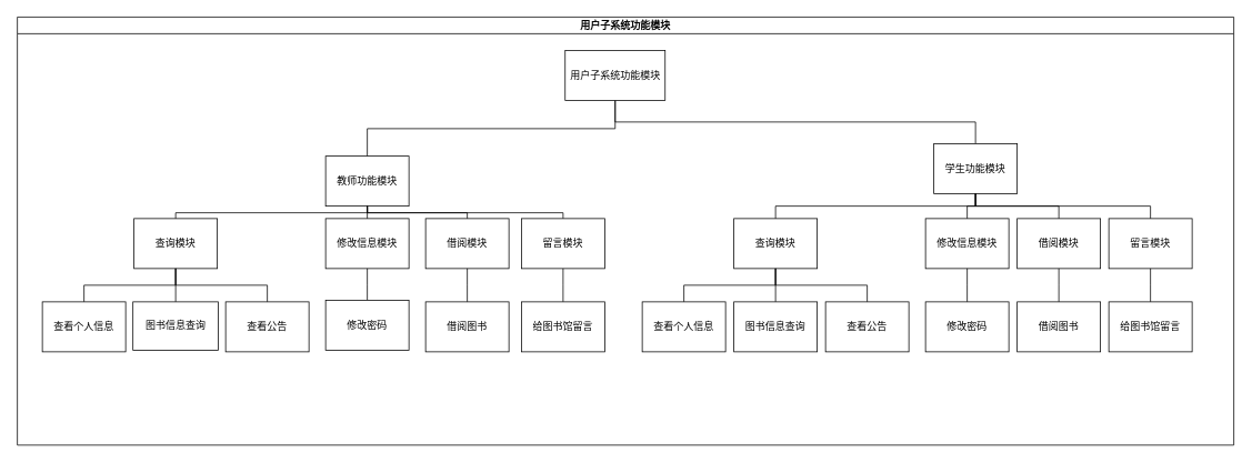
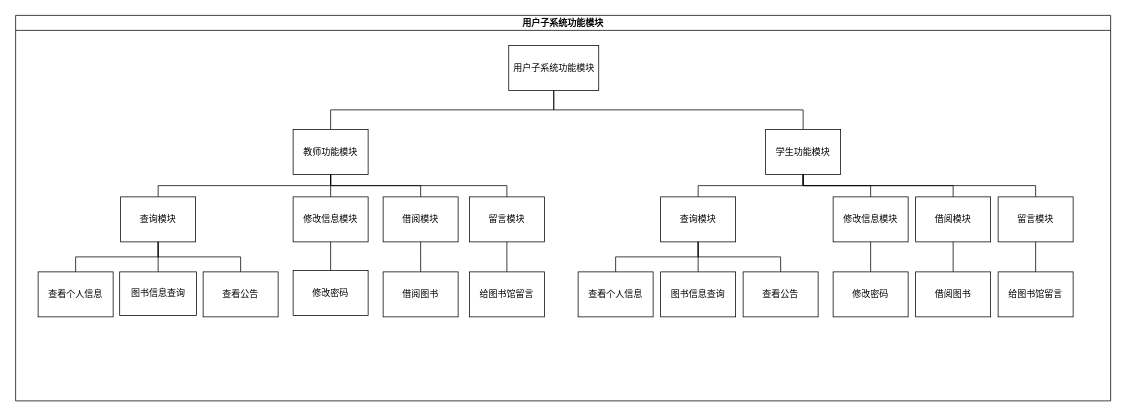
  <mxCell id="0" />
  <mxCell id="1" parent="0" />
  <mxCell id="2" value="用户子系统功能模块" style="swimlane;startSize=20;horizontal=1;containerType=tree;newEdgeStyle={&quot;edgeStyle&quot;:&quot;elbowEdgeStyle&quot;,&quot;startArrow&quot;:&quot;none&quot;,&quot;endArrow&quot;:&quot;none&quot;};labelBackgroundColor=none;rounded=0;" parent="1" vertex="1"><mxGeometry x="20" y="20" width="1460" height="514" as="geometry"><mxRectangle x="239" y="357" width="90" height="30" as="alternateBounds" /></mxGeometry></mxCell>
  <mxCell id="3" value="" style="edgeStyle=elbowEdgeStyle;elbow=vertical;sourcePerimeterSpacing=0;targetPerimeterSpacing=0;startArrow=none;endArrow=none;rounded=0;curved=0;labelBackgroundColor=none;fontColor=default;" parent="2" source="5" target="6" edge="1"><mxGeometry relative="1" as="geometry" /></mxCell>
  <mxCell id="4" value="" style="edgeStyle=elbowEdgeStyle;elbow=vertical;sourcePerimeterSpacing=0;targetPerimeterSpacing=0;startArrow=none;endArrow=none;rounded=0;curved=0;labelBackgroundColor=none;fontColor=default;" parent="2" source="5" target="7" edge="1"><mxGeometry relative="1" as="geometry" /></mxCell>
  <mxCell id="5" value="用户子系统功能模块" style="whiteSpace=wrap;html=1;align=center;treeFolding=1;treeMoving=1;newEdgeStyle={&quot;edgeStyle&quot;:&quot;elbowEdgeStyle&quot;,&quot;startArrow&quot;:&quot;none&quot;,&quot;endArrow&quot;:&quot;none&quot;};labelBackgroundColor=none;rounded=0;" parent="2" vertex="1"><mxGeometry x="657.5" y="40" width="120" height="60" as="geometry" /></mxCell>
- <mxCell id="6" value="教师功能模块" style="whiteSpace=wrap;html=1;align=center;verticalAlign=middle;treeFolding=1;treeMoving=1;newEdgeStyle={&quot;edgeStyle&quot;:&quot;elbowEdgeStyle&quot;,&quot;startArrow&quot;:&quot;none&quot;,&quot;endArrow&quot;:&quot;none&quot;};labelBackgroundColor=none;rounded=0;" parent="2" vertex="1"><mxGeometry x="370" y="167" width="100" height="60" as="geometry" /></mxCell>
- <mxCell id="7" value="学生功能模块" style="whiteSpace=wrap;html=1;align=center;verticalAlign=middle;treeFolding=1;treeMoving=1;newEdgeStyle={&quot;edgeStyle&quot;:&quot;elbowEdgeStyle&quot;,&quot;startArrow&quot;:&quot;none&quot;,&quot;endArrow&quot;:&quot;none&quot;};labelBackgroundColor=none;rounded=0;" parent="2" vertex="1"><mxGeometry x="1100" y="152" width="100" height="60" as="geometry" /></mxCell>
+ <mxCell id="6" value="教师功能模块" style="whiteSpace=wrap;html=1;align=center;verticalAlign=middle;treeFolding=1;treeMoving=1;newEdgeStyle={&quot;edgeStyle&quot;:&quot;elbowEdgeStyle&quot;,&quot;startArrow&quot;:&quot;none&quot;,&quot;endArrow&quot;:&quot;none&quot;};labelBackgroundColor=none;rounded=0;" parent="2" vertex="1"><mxGeometry x="370" y="152" width="100" height="60" as="geometry" /></mxCell>
+ <mxCell id="7" value="学生功能模块" style="whiteSpace=wrap;html=1;align=center;verticalAlign=middle;treeFolding=1;treeMoving=1;newEdgeStyle={&quot;edgeStyle&quot;:&quot;elbowEdgeStyle&quot;,&quot;startArrow&quot;:&quot;none&quot;,&quot;endArrow&quot;:&quot;none&quot;};labelBackgroundColor=none;rounded=0;" parent="2" vertex="1"><mxGeometry x="1000" y="152" width="100" height="60" as="geometry" /></mxCell>
  <mxCell id="8" style="edgeStyle=elbowEdgeStyle;rounded=0;orthogonalLoop=1;jettySize=auto;html=1;startArrow=none;endArrow=none;exitX=0.25;exitY=0;exitDx=0;exitDy=0;labelBackgroundColor=none;fontColor=default;" parent="2" source="5" target="5" edge="1"><mxGeometry relative="1" as="geometry" /></mxCell>
  <mxCell id="9" value="" style="edgeStyle=elbowEdgeStyle;elbow=vertical;sourcePerimeterSpacing=0;targetPerimeterSpacing=0;startArrow=none;endArrow=none;rounded=0;curved=0;labelBackgroundColor=none;fontColor=default;" parent="2" source="6" target="10" edge="1"><mxGeometry relative="1" as="geometry"><mxPoint x="887.5" y="450" as="sourcePoint" /></mxGeometry></mxCell>
  <mxCell id="10" value="借阅模块" style="whiteSpace=wrap;html=1;align=center;verticalAlign=middle;treeFolding=1;treeMoving=1;newEdgeStyle={&quot;edgeStyle&quot;:&quot;elbowEdgeStyle&quot;,&quot;startArrow&quot;:&quot;none&quot;,&quot;endArrow&quot;:&quot;none&quot;};labelBackgroundColor=none;rounded=0;" parent="2" vertex="1"><mxGeometry x="490" y="242" width="100" height="60" as="geometry" /></mxCell>
  <mxCell id="11" value="" style="edgeStyle=elbowEdgeStyle;elbow=vertical;sourcePerimeterSpacing=0;targetPerimeterSpacing=0;startArrow=none;endArrow=none;rounded=0;curved=0;labelBackgroundColor=none;fontColor=default;" parent="2" source="6" target="12" edge="1"><mxGeometry relative="1" as="geometry"><mxPoint x="817.5" y="550" as="sourcePoint" /></mxGeometry></mxCell>
  <mxCell id="12" value="留言模块" style="whiteSpace=wrap;html=1;align=center;verticalAlign=middle;treeFolding=1;treeMoving=1;newEdgeStyle={&quot;edgeStyle&quot;:&quot;elbowEdgeStyle&quot;,&quot;startArrow&quot;:&quot;none&quot;,&quot;endArrow&quot;:&quot;none&quot;};labelBackgroundColor=none;rounded=0;" parent="2" vertex="1"><mxGeometry x="605" y="242" width="100" height="60" as="geometry" /></mxCell>
  <mxCell id="13" value="" style="edgeStyle=elbowEdgeStyle;elbow=vertical;sourcePerimeterSpacing=0;targetPerimeterSpacing=0;startArrow=none;endArrow=none;rounded=0;curved=0;labelBackgroundColor=none;fontColor=default;" parent="2" source="6" target="14" edge="1"><mxGeometry relative="1" as="geometry"><mxPoint x="452.5" y="550" as="sourcePoint" /></mxGeometry></mxCell>
  <mxCell id="14" value="查询模块" style="whiteSpace=wrap;html=1;align=center;verticalAlign=middle;treeFolding=1;treeMoving=1;newEdgeStyle={&quot;edgeStyle&quot;:&quot;elbowEdgeStyle&quot;,&quot;startArrow&quot;:&quot;none&quot;,&quot;endArrow&quot;:&quot;none&quot;};labelBackgroundColor=none;rounded=0;" parent="2" vertex="1"><mxGeometry x="140" y="242" width="100" height="60" as="geometry" /></mxCell>
  <mxCell id="15" value="" style="edgeStyle=elbowEdgeStyle;elbow=vertical;sourcePerimeterSpacing=0;targetPerimeterSpacing=0;startArrow=none;endArrow=none;rounded=0;curved=0;labelBackgroundColor=none;fontColor=default;" parent="2" source="6" target="16" edge="1"><mxGeometry relative="1" as="geometry"><mxPoint x="317.5" y="528" as="sourcePoint" /></mxGeometry></mxCell>
  <mxCell id="16" value="修改信息模块" style="whiteSpace=wrap;html=1;align=center;verticalAlign=middle;treeFolding=1;treeMoving=1;newEdgeStyle={&quot;edgeStyle&quot;:&quot;elbowEdgeStyle&quot;,&quot;startArrow&quot;:&quot;none&quot;,&quot;endArrow&quot;:&quot;none&quot;};labelBackgroundColor=none;rounded=0;" parent="2" vertex="1"><mxGeometry x="370" y="242" width="100" height="60" as="geometry" /></mxCell>
  <mxCell id="17" value="" style="edgeStyle=elbowEdgeStyle;elbow=vertical;sourcePerimeterSpacing=0;targetPerimeterSpacing=0;startArrow=none;endArrow=none;rounded=0;curved=0;labelBackgroundColor=none;fontColor=default;" parent="2" source="7" target="18" edge="1"><mxGeometry relative="1" as="geometry"><mxPoint x="635" y="428" as="sourcePoint" /></mxGeometry></mxCell>
  <mxCell id="18" value="修改信息模块" style="whiteSpace=wrap;html=1;align=center;verticalAlign=middle;treeFolding=1;treeMoving=1;newEdgeStyle={&quot;edgeStyle&quot;:&quot;elbowEdgeStyle&quot;,&quot;startArrow&quot;:&quot;none&quot;,&quot;endArrow&quot;:&quot;none&quot;};labelBackgroundColor=none;rounded=0;" parent="2" vertex="1"><mxGeometry x="1090" y="242" width="100" height="60" as="geometry" /></mxCell>
  <mxCell id="19" value="" style="edgeStyle=elbowEdgeStyle;elbow=vertical;sourcePerimeterSpacing=0;targetPerimeterSpacing=0;startArrow=none;endArrow=none;rounded=0;curved=0;labelBackgroundColor=none;fontColor=default;" parent="2" source="7" target="20" edge="1"><mxGeometry relative="1" as="geometry"><mxPoint x="850" y="540" as="sourcePoint" /></mxGeometry></mxCell>
  <mxCell id="20" value="查询模块" style="whiteSpace=wrap;html=1;align=center;verticalAlign=middle;treeFolding=1;treeMoving=1;newEdgeStyle={&quot;edgeStyle&quot;:&quot;elbowEdgeStyle&quot;,&quot;startArrow&quot;:&quot;none&quot;,&quot;endArrow&quot;:&quot;none&quot;};labelBackgroundColor=none;rounded=0;" parent="2" vertex="1"><mxGeometry x="860" y="242" width="100" height="60" as="geometry" /></mxCell>
  <mxCell id="21" value="" style="edgeStyle=elbowEdgeStyle;elbow=vertical;sourcePerimeterSpacing=0;targetPerimeterSpacing=0;startArrow=none;endArrow=none;rounded=0;curved=0;labelBackgroundColor=none;fontColor=default;" parent="2" source="7" target="22" edge="1"><mxGeometry relative="1" as="geometry"><mxPoint x="850" y="540" as="sourcePoint" /></mxGeometry></mxCell>
  <mxCell id="22" value="借阅模块" style="whiteSpace=wrap;html=1;align=center;verticalAlign=middle;treeFolding=1;treeMoving=1;newEdgeStyle={&quot;edgeStyle&quot;:&quot;elbowEdgeStyle&quot;,&quot;startArrow&quot;:&quot;none&quot;,&quot;endArrow&quot;:&quot;none&quot;};labelBackgroundColor=none;rounded=0;" parent="2" vertex="1"><mxGeometry x="1200" y="242" width="100" height="60" as="geometry" /></mxCell>
  <mxCell id="23" value="" style="edgeStyle=elbowEdgeStyle;elbow=vertical;sourcePerimeterSpacing=0;targetPerimeterSpacing=0;startArrow=none;endArrow=none;rounded=0;curved=0;labelBackgroundColor=none;fontColor=default;" parent="2" source="7" target="24" edge="1"><mxGeometry relative="1" as="geometry"><mxPoint x="850" y="540" as="sourcePoint" /></mxGeometry></mxCell>
  <mxCell id="24" value="留言模块" style="whiteSpace=wrap;html=1;align=center;verticalAlign=middle;treeFolding=1;treeMoving=1;newEdgeStyle={&quot;edgeStyle&quot;:&quot;elbowEdgeStyle&quot;,&quot;startArrow&quot;:&quot;none&quot;,&quot;endArrow&quot;:&quot;none&quot;};labelBackgroundColor=none;rounded=0;" parent="2" vertex="1"><mxGeometry x="1310" y="242" width="100" height="60" as="geometry" /></mxCell>
  <mxCell id="25" value="" style="edgeStyle=elbowEdgeStyle;elbow=vertical;sourcePerimeterSpacing=0;targetPerimeterSpacing=0;startArrow=none;endArrow=none;rounded=0;curved=0;labelBackgroundColor=none;fontColor=default;" parent="2" source="14" target="26" edge="1"><mxGeometry relative="1" as="geometry"><mxPoint x="132.5" y="540" as="sourcePoint" /></mxGeometry></mxCell>
  <mxCell id="26" value="图书信息查询" style="whiteSpace=wrap;html=1;align=center;verticalAlign=middle;treeFolding=1;treeMoving=1;newEdgeStyle={&quot;edgeStyle&quot;:&quot;elbowEdgeStyle&quot;,&quot;startArrow&quot;:&quot;none&quot;,&quot;endArrow&quot;:&quot;none&quot;};fontFamily=Helvetica;labelPosition=center;verticalLabelPosition=middle;labelBackgroundColor=none;rounded=0;" parent="2" vertex="1"><mxGeometry x="138.75" y="342" width="102.5" height="58" as="geometry" /></mxCell>
  <mxCell id="27" value="" style="edgeStyle=elbowEdgeStyle;elbow=vertical;sourcePerimeterSpacing=0;targetPerimeterSpacing=0;startArrow=none;endArrow=none;rounded=0;curved=0;labelBackgroundColor=none;fontColor=default;" parent="2" source="14" target="28" edge="1"><mxGeometry relative="1" as="geometry"><mxPoint x="-39.5" y="630" as="sourcePoint" /></mxGeometry></mxCell>
  <mxCell id="28" value="查看公告" style="whiteSpace=wrap;html=1;align=center;verticalAlign=middle;treeFolding=1;treeMoving=1;newEdgeStyle={&quot;edgeStyle&quot;:&quot;elbowEdgeStyle&quot;,&quot;startArrow&quot;:&quot;none&quot;,&quot;endArrow&quot;:&quot;none&quot;};labelBackgroundColor=none;rounded=0;" parent="2" vertex="1"><mxGeometry x="250" y="342" width="100" height="60" as="geometry" /></mxCell>
  <mxCell id="29" value="" style="edgeStyle=elbowEdgeStyle;elbow=vertical;sourcePerimeterSpacing=0;targetPerimeterSpacing=0;startArrow=none;endArrow=none;rounded=0;curved=0;labelBackgroundColor=none;fontColor=default;" parent="2" source="14" target="30" edge="1"><mxGeometry relative="1" as="geometry"><mxPoint x="-39.5" y="630" as="sourcePoint" /></mxGeometry></mxCell>
  <mxCell id="30" value="查看个人信息" style="whiteSpace=wrap;html=1;align=center;verticalAlign=middle;treeFolding=1;treeMoving=1;newEdgeStyle={&quot;edgeStyle&quot;:&quot;elbowEdgeStyle&quot;,&quot;startArrow&quot;:&quot;none&quot;,&quot;endArrow&quot;:&quot;none&quot;};labelBackgroundColor=none;rounded=0;" parent="2" vertex="1"><mxGeometry x="30" y="342" width="100" height="60" as="geometry" /></mxCell>
  <mxCell id="31" value="" style="edgeStyle=elbowEdgeStyle;elbow=vertical;sourcePerimeterSpacing=0;targetPerimeterSpacing=0;startArrow=none;endArrow=none;rounded=0;curved=0;labelBackgroundColor=none;fontColor=default;" parent="2" source="12" target="32" edge="1"><mxGeometry relative="1" as="geometry"><mxPoint x="-157" y="540" as="sourcePoint" /></mxGeometry></mxCell>
  <mxCell id="32" value="给图书馆留言" style="whiteSpace=wrap;html=1;align=center;verticalAlign=middle;treeFolding=1;treeMoving=1;newEdgeStyle={&quot;edgeStyle&quot;:&quot;elbowEdgeStyle&quot;,&quot;startArrow&quot;:&quot;none&quot;,&quot;endArrow&quot;:&quot;none&quot;};labelBackgroundColor=none;rounded=0;" parent="2" vertex="1"><mxGeometry x="605" y="342" width="100" height="60" as="geometry" /></mxCell>
  <mxCell id="33" value="" style="edgeStyle=elbowEdgeStyle;elbow=vertical;sourcePerimeterSpacing=0;targetPerimeterSpacing=0;startArrow=none;endArrow=none;rounded=0;curved=0;labelBackgroundColor=none;fontColor=default;" parent="2" source="10" target="34" edge="1"><mxGeometry relative="1" as="geometry"><mxPoint x="-157" y="540" as="sourcePoint" /></mxGeometry></mxCell>
  <mxCell id="34" value="借阅图书" style="whiteSpace=wrap;html=1;align=center;verticalAlign=middle;treeFolding=1;treeMoving=1;newEdgeStyle={&quot;edgeStyle&quot;:&quot;elbowEdgeStyle&quot;,&quot;startArrow&quot;:&quot;none&quot;,&quot;endArrow&quot;:&quot;none&quot;};labelBackgroundColor=none;rounded=0;" parent="2" vertex="1"><mxGeometry x="490" y="342" width="100" height="60" as="geometry" /></mxCell>
  <mxCell id="35" value="" style="edgeStyle=elbowEdgeStyle;elbow=vertical;sourcePerimeterSpacing=0;targetPerimeterSpacing=0;startArrow=none;endArrow=none;rounded=0;curved=0;labelBackgroundColor=none;fontColor=default;" parent="2" source="16" target="36" edge="1"><mxGeometry relative="1" as="geometry"><mxPoint x="-157" y="540" as="sourcePoint" /></mxGeometry></mxCell>
  <mxCell id="36" value="修改密码" style="whiteSpace=wrap;html=1;align=center;verticalAlign=middle;treeFolding=1;treeMoving=1;newEdgeStyle={&quot;edgeStyle&quot;:&quot;elbowEdgeStyle&quot;,&quot;startArrow&quot;:&quot;none&quot;,&quot;endArrow&quot;:&quot;none&quot;};flipV=0;flipH=0;fontFamily=Helvetica;labelBackgroundColor=none;rounded=0;" parent="2" vertex="1"><mxGeometry x="370" y="340" width="100" height="60" as="geometry" /></mxCell>
  <mxCell id="37" style="edgeStyle=elbowEdgeStyle;rounded=0;orthogonalLoop=1;jettySize=auto;html=1;startArrow=none;endArrow=none;exitX=0.5;exitY=1;exitDx=0;exitDy=0;labelBackgroundColor=none;fontColor=default;" parent="2" source="26" target="26" edge="1"><mxGeometry relative="1" as="geometry" /></mxCell>
  <mxCell id="38" value="" style="edgeStyle=elbowEdgeStyle;elbow=vertical;sourcePerimeterSpacing=0;targetPerimeterSpacing=0;startArrow=none;endArrow=none;rounded=0;curved=0;labelBackgroundColor=none;fontColor=default;" parent="2" source="20" target="39" edge="1"><mxGeometry relative="1" as="geometry"><mxPoint x="560.5" y="540" as="sourcePoint" /></mxGeometry></mxCell>
  <mxCell id="39" value="图书信息查询" style="whiteSpace=wrap;html=1;align=center;verticalAlign=middle;treeFolding=1;treeMoving=1;newEdgeStyle={&quot;edgeStyle&quot;:&quot;elbowEdgeStyle&quot;,&quot;startArrow&quot;:&quot;none&quot;,&quot;endArrow&quot;:&quot;none&quot;};labelBackgroundColor=none;rounded=0;" parent="2" vertex="1"><mxGeometry x="860" y="342" width="100" height="60" as="geometry" /></mxCell>
  <mxCell id="40" value="" style="edgeStyle=elbowEdgeStyle;elbow=vertical;sourcePerimeterSpacing=0;targetPerimeterSpacing=0;startArrow=none;endArrow=none;rounded=0;curved=0;labelBackgroundColor=none;fontColor=default;" parent="2" source="20" target="41" edge="1"><mxGeometry relative="1" as="geometry"><mxPoint x="410.5" y="630" as="sourcePoint" /></mxGeometry></mxCell>
  <mxCell id="41" value="查看公告" style="whiteSpace=wrap;html=1;align=center;verticalAlign=middle;treeFolding=1;treeMoving=1;newEdgeStyle={&quot;edgeStyle&quot;:&quot;elbowEdgeStyle&quot;,&quot;startArrow&quot;:&quot;none&quot;,&quot;endArrow&quot;:&quot;none&quot;};labelBackgroundColor=none;rounded=0;" parent="2" vertex="1"><mxGeometry x="970" y="342" width="100" height="60" as="geometry" /></mxCell>
  <mxCell id="42" value="" style="edgeStyle=elbowEdgeStyle;elbow=vertical;sourcePerimeterSpacing=0;targetPerimeterSpacing=0;startArrow=none;endArrow=none;rounded=0;curved=0;labelBackgroundColor=none;fontColor=default;" parent="2" source="20" target="43" edge="1"><mxGeometry relative="1" as="geometry"><mxPoint x="410" y="630" as="sourcePoint" /></mxGeometry></mxCell>
  <mxCell id="43" value="查看个人信息" style="whiteSpace=wrap;html=1;align=center;verticalAlign=middle;treeFolding=1;treeMoving=1;newEdgeStyle={&quot;edgeStyle&quot;:&quot;elbowEdgeStyle&quot;,&quot;startArrow&quot;:&quot;none&quot;,&quot;endArrow&quot;:&quot;none&quot;};labelBackgroundColor=none;rounded=0;" parent="2" vertex="1"><mxGeometry x="750" y="342" width="100" height="60" as="geometry" /></mxCell>
  <mxCell id="44" value="" style="edgeStyle=elbowEdgeStyle;elbow=vertical;sourcePerimeterSpacing=0;targetPerimeterSpacing=0;startArrow=none;endArrow=none;rounded=0;curved=0;labelBackgroundColor=none;fontColor=default;" parent="2" source="18" target="45" edge="1"><mxGeometry relative="1" as="geometry"><mxPoint x="560" y="540" as="sourcePoint" /></mxGeometry></mxCell>
  <mxCell id="45" value="修改密码" style="whiteSpace=wrap;html=1;align=center;verticalAlign=middle;treeFolding=1;treeMoving=1;newEdgeStyle={&quot;edgeStyle&quot;:&quot;elbowEdgeStyle&quot;,&quot;startArrow&quot;:&quot;none&quot;,&quot;endArrow&quot;:&quot;none&quot;};labelBackgroundColor=none;rounded=0;" parent="2" vertex="1"><mxGeometry x="1090" y="342" width="100" height="60" as="geometry" /></mxCell>
  <mxCell id="46" value="" style="edgeStyle=elbowEdgeStyle;elbow=vertical;sourcePerimeterSpacing=0;targetPerimeterSpacing=0;startArrow=none;endArrow=none;rounded=0;curved=0;labelBackgroundColor=none;fontColor=default;" parent="2" source="22" target="47" edge="1"><mxGeometry relative="1" as="geometry"><mxPoint x="560" y="540" as="sourcePoint" /></mxGeometry></mxCell>
  <mxCell id="47" value="借阅图书" style="whiteSpace=wrap;html=1;align=center;verticalAlign=middle;treeFolding=1;treeMoving=1;newEdgeStyle={&quot;edgeStyle&quot;:&quot;elbowEdgeStyle&quot;,&quot;startArrow&quot;:&quot;none&quot;,&quot;endArrow&quot;:&quot;none&quot;};labelBackgroundColor=none;rounded=0;" parent="2" vertex="1"><mxGeometry x="1200" y="342" width="100" height="60" as="geometry" /></mxCell>
  <mxCell id="48" value="" style="edgeStyle=elbowEdgeStyle;elbow=vertical;sourcePerimeterSpacing=0;targetPerimeterSpacing=0;startArrow=none;endArrow=none;rounded=0;curved=0;labelBackgroundColor=none;fontColor=default;" parent="2" source="24" target="49" edge="1"><mxGeometry relative="1" as="geometry"><mxPoint x="560" y="540" as="sourcePoint" /></mxGeometry></mxCell>
  <mxCell id="49" value="给图书馆留言" style="whiteSpace=wrap;html=1;align=center;verticalAlign=middle;treeFolding=1;treeMoving=1;newEdgeStyle={&quot;edgeStyle&quot;:&quot;elbowEdgeStyle&quot;,&quot;startArrow&quot;:&quot;none&quot;,&quot;endArrow&quot;:&quot;none&quot;};labelBackgroundColor=none;rounded=0;" parent="2" vertex="1"><mxGeometry x="1310" y="342" width="100" height="60" as="geometry" /></mxCell>
